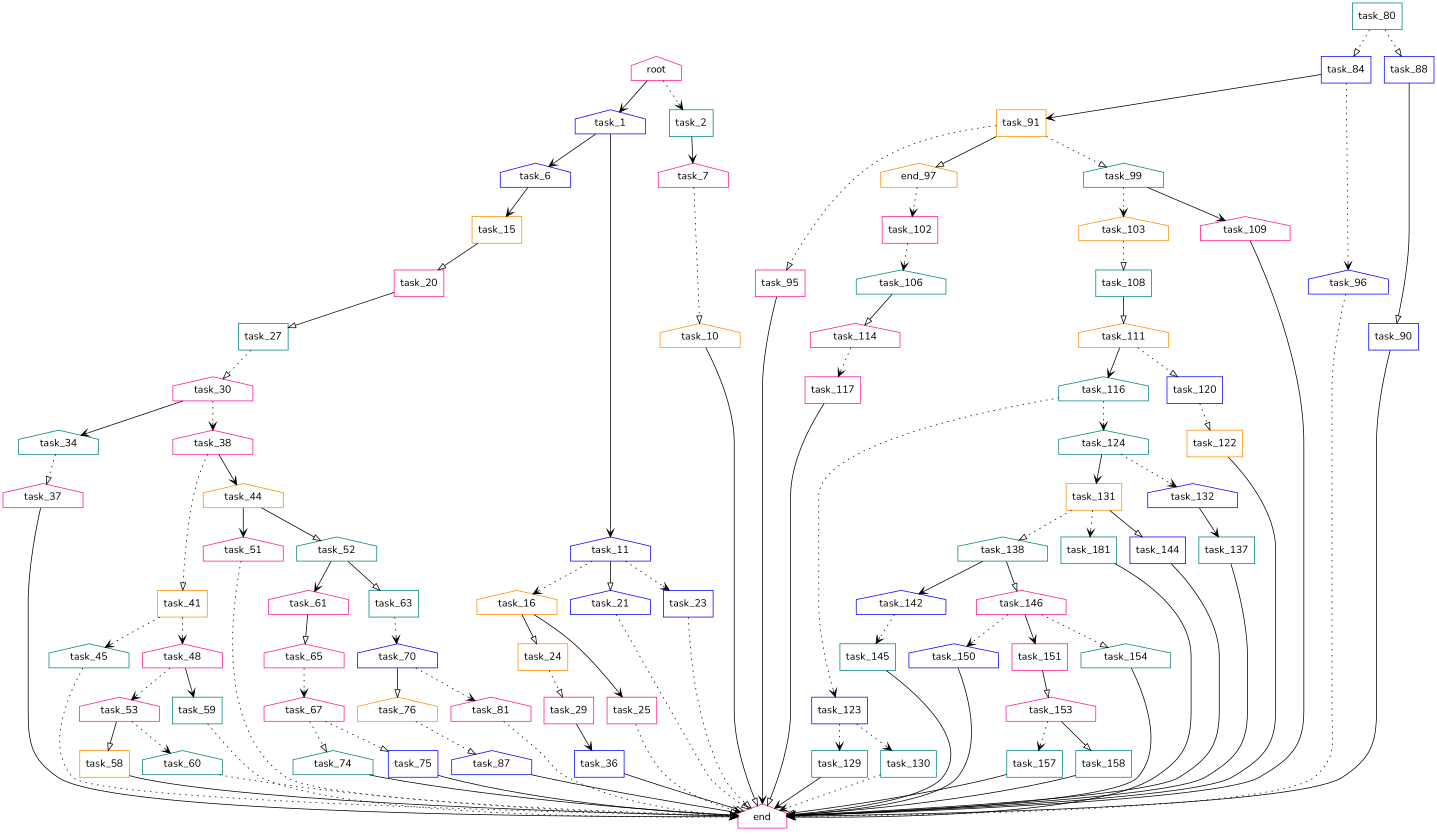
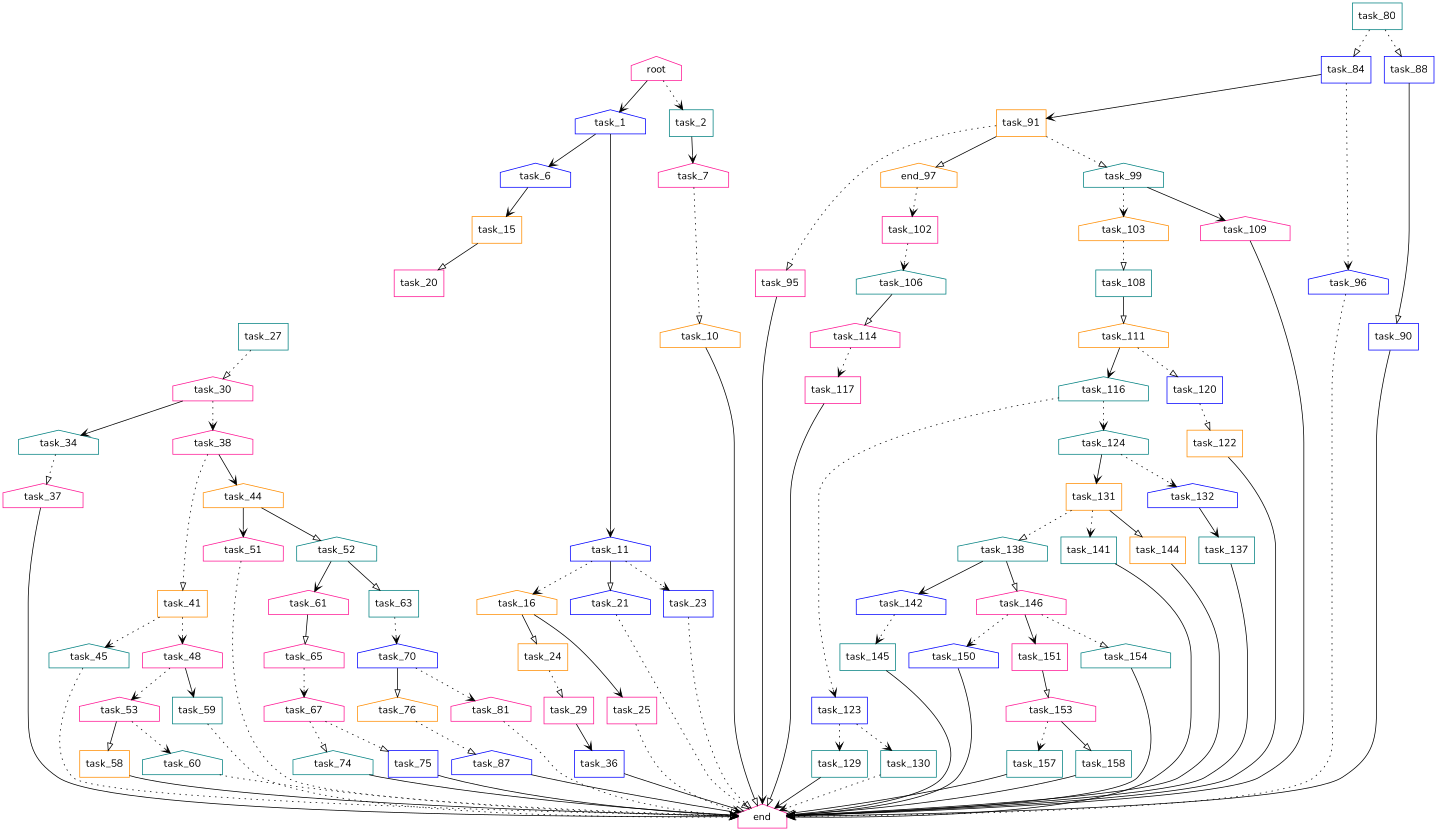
  digraph {
    fontname=Nunito
    node [color=deeppink fontname=Nunito shape=house]
    edge [arrowhead=vee fontname=Nunito style=solid]
    root
    task_1 [color=blue]
    task_2 [color=teal shape=box]
    task_6 [color=blue]
    task_11 [color=blue]
    task_7
    task_15 [color=darkorange shape=box]
    task_16 [color=darkorange]
    task_21 [color=blue]
    task_23 [color=blue shape=box]
    task_10 [color=darkorange]
    task_20 [shape=box]
    end
    task_24 [color=darkorange shape=box]
    task_25 [shape=box]
    task_27 [color=teal shape=box]
    task_29 [shape=box]
    task_30
    task_36 [color=blue shape=box]
    task_34 [color=teal]
    task_38
    task_37
    task_41 [color=darkorange shape=box]
    task_44 [color=darkorange]
    task_45 [color=teal]
    task_48
    task_51
    task_52 [color=teal]
    task_53
    task_59 [color=teal shape=box]
    task_61
    task_63 [color=teal shape=box]
    task_58 [color=darkorange shape=box]
    task_60 [color=teal]
    task_65
    task_70 [color=blue]
    task_67
    task_76 [color=darkorange]
    task_81
    task_74 [color=teal]
    task_75 [color=blue shape=box]
    task_87 [color=blue]
    task_80 [color=teal shape=box]
    task_84 [color=blue shape=box]
    task_88 [color=blue shape=box]
    task_91 [color=darkorange shape=box]
    task_96 [color=blue]
    task_90 [color=blue shape=box]
    task_95 [shape=box]
    n50 [color=darkorange label=end_97]
    task_99 [color=teal]
    task_102 [shape=box]
    task_103 [color=darkorange]
    task_109
    task_106 [color=teal]
    task_108 [color=teal shape=box]
    task_114
    task_111 [color=darkorange]
    task_117 [shape=box]
    task_116 [color=teal]
    task_120 [color=blue shape=box]
    task_123 [color=blue shape=box]
    task_124 [color=teal]
    task_122 [color=darkorange shape=box]
    task_129 [color=teal shape=box]
    task_130 [color=teal shape=box]
    task_131 [color=darkorange shape=box]
    task_132 [color=blue]
    task_138 [color=teal]
-   task_141 [color=teal shape=box label=task_181]
-   task_144 [color=blue shape=box]
+   task_141 [color=teal shape=box]
+   task_144 [color=darkorange shape=box]
    task_137 [color=teal shape=box]
    task_142 [color=blue]
    task_146
    task_145 [color=teal shape=box]
    task_150 [color=blue]
    task_151 [shape=box]
    task_154 [color=teal]
    task_153
    task_157 [color=teal shape=box]
    task_158 [color=teal shape=box]
    root -> task_1
    root -> task_2 [style=dotted]
    task_1 -> task_6
    task_1 -> task_11
    task_2 -> task_7
    task_6 -> task_15
    task_11 -> task_16 [style=dotted]
    task_11 -> task_21 [arrowhead=onormal]
    task_11 -> task_23 [style=dotted]
    task_7 -> task_10 [arrowhead=onormal style=dotted]
    task_15 -> task_20 [arrowhead=onormal]
    task_16 -> task_24 [arrowhead=onormal]
    task_16 -> task_25
    task_21 -> end [arrowhead=onormal style=dotted]
    task_23 -> end [arrowhead=onormal style=dotted]
    task_10 -> end [arrowhead=onormal]
-   task_20 -> task_27 [arrowhead=onormal]
    task_24 -> task_29 [arrowhead=onormal style=dotted]
    task_25 -> end [style=dotted]
    task_27 -> task_30 [arrowhead=onormal style=dotted]
    task_29 -> task_36
    task_30 -> task_34
    task_30 -> task_38 [style=dotted]
    task_36 -> end [arrowhead=onormal]
    task_34 -> task_37 [arrowhead=onormal style=dotted]
    task_38 -> task_41 [arrowhead=onormal style=dotted]
    task_38 -> task_44
    task_37 -> end [arrowhead=onormal]
    task_41 -> task_45 [style=dotted]
    task_41 -> task_48 [style=dotted]
    task_44 -> task_51
    task_44 -> task_52 [arrowhead=onormal]
    task_45 -> end [style=dotted]
    task_48 -> task_53 [style=dotted]
    task_48 -> task_59
    task_51 -> end [arrowhead=onormal style=dotted]
    task_52 -> task_61
    task_52 -> task_63 [arrowhead=onormal]
    task_53 -> task_58 [arrowhead=onormal]
    task_53 -> task_60 [style=dotted]
    task_59 -> end [arrowhead=onormal style=dotted]
    task_61 -> task_65 [arrowhead=onormal]
    task_63 -> task_70 [style=dotted]
    task_58 -> end [arrowhead=onormal]
    task_60 -> end [style=dotted]
    task_65 -> task_67 [style=dotted]
    task_70 -> task_76 [arrowhead=onormal]
    task_70 -> task_81 [style=dotted]
    task_67 -> task_74 [arrowhead=onormal style=dotted]
    task_67 -> task_75 [arrowhead=onormal style=dotted]
    task_76 -> task_87 [arrowhead=onormal style=dotted]
    task_81 -> end [style=dotted]
    task_74 -> end [arrowhead=onormal]
    task_75 -> end
    task_87 -> end [arrowhead=onormal]
    task_80 -> task_84 [arrowhead=onormal style=dotted]
    task_80 -> task_88 [arrowhead=onormal style=dotted]
    task_84 -> task_91
    task_84 -> task_96 [style=dotted]
    task_88 -> task_90 [arrowhead=onormal]
    task_91 -> task_95 [arrowhead=onormal style=dotted]
    task_91 -> n50 [arrowhead=onormal]
    task_91 -> task_99 [arrowhead=onormal style=dotted]
    task_96 -> end [arrowhead=onormal style=dotted]
    task_90 -> end
    task_95 -> end
    n50 -> task_102 [style=dotted]
    task_99 -> task_103 [style=dotted]
    task_99 -> task_109
    task_102 -> task_106 [style=dotted]
    task_103 -> task_108 [arrowhead=onormal style=dotted]
    task_109 -> end
    task_106 -> task_114 [arrowhead=onormal]
    task_108 -> task_111 [arrowhead=onormal]
    task_114 -> task_117 [style=dotted]
    task_111 -> task_116
    task_111 -> task_120 [arrowhead=onormal style=dotted]
    task_117 -> end [arrowhead=onormal]
    task_116 -> task_123 [style=dotted]
    task_116 -> task_124 [style=dotted]
    task_120 -> task_122 [arrowhead=onormal style=dotted]
    task_123 -> task_129 [style=dotted]
    task_123 -> task_130 [style=dotted]
    task_124 -> task_131
    task_124 -> task_132 [style=dotted]
    task_122 -> end [arrowhead=onormal]
    task_129 -> end
    task_130 -> end [style=dotted]
    task_131 -> task_138 [arrowhead=onormal style=dotted]
    task_131 -> task_141 [style=dotted]
    task_131 -> task_144 [arrowhead=onormal]
    task_132 -> task_137
    task_138 -> task_142
    task_138 -> task_146 [arrowhead=onormal]
    task_141 -> end [arrowhead=onormal]
    task_144 -> end
    task_137 -> end
    task_142 -> task_145 [style=dotted]
    task_146 -> task_150 [style=dotted]
    task_146 -> task_151
    task_146 -> task_154 [arrowhead=onormal style=dotted]
    task_145 -> end [arrowhead=onormal]
    task_150 -> end [arrowhead=onormal]
    task_151 -> task_153 [arrowhead=onormal]
    task_154 -> end [arrowhead=onormal]
    task_153 -> task_157 [style=dotted]
    task_153 -> task_158 [arrowhead=onormal]
    task_157 -> end [arrowhead=onormal]
    task_158 -> end [arrowhead=onormal]
  }
